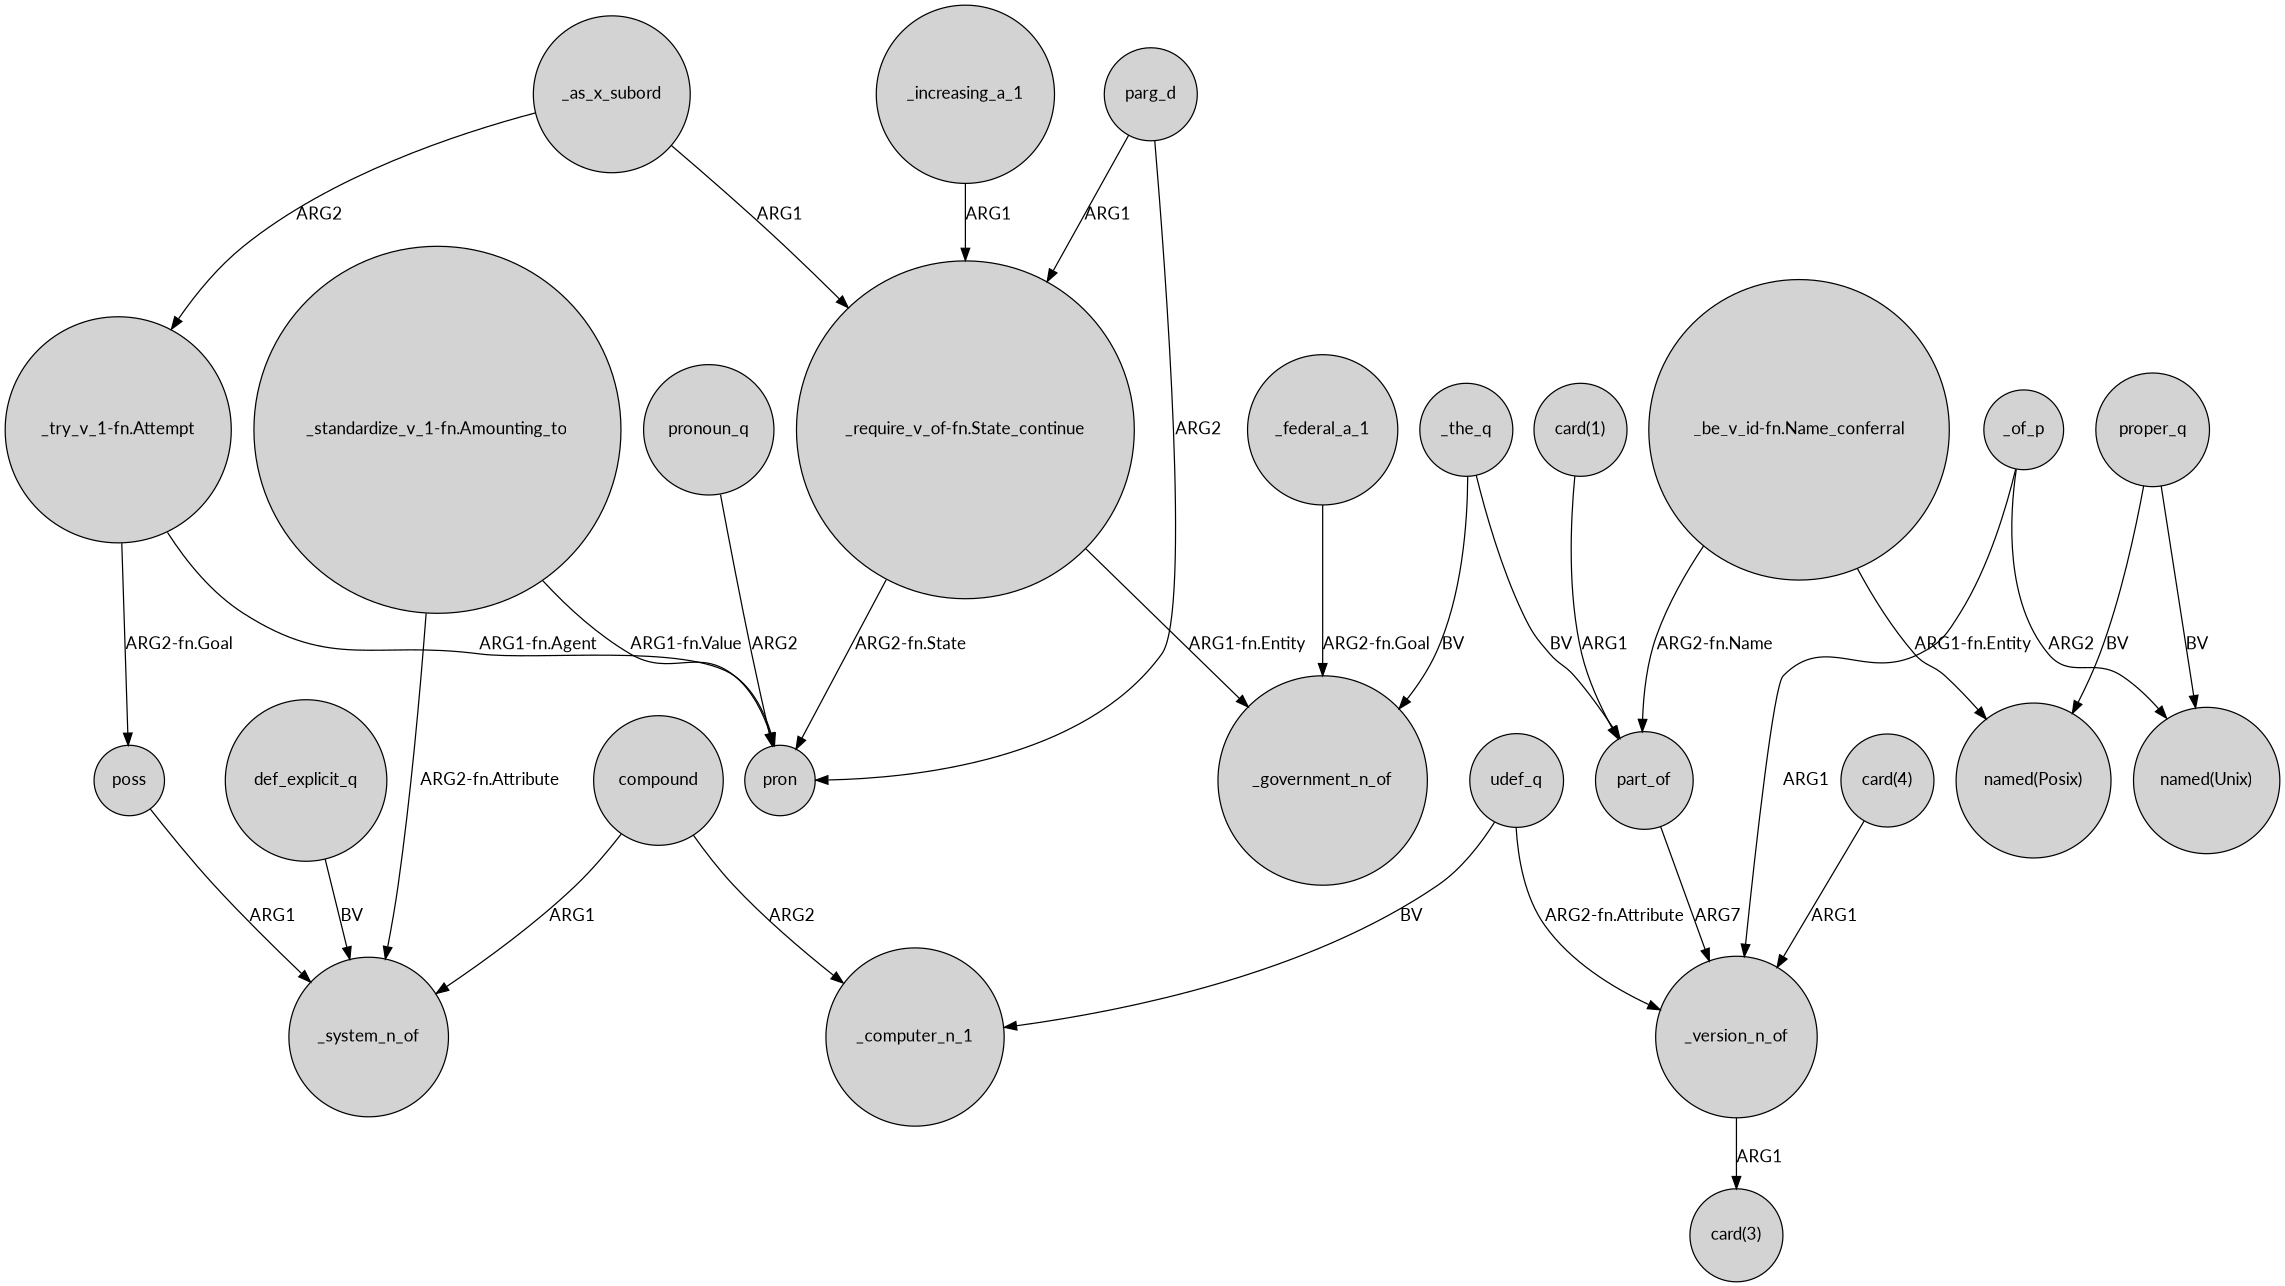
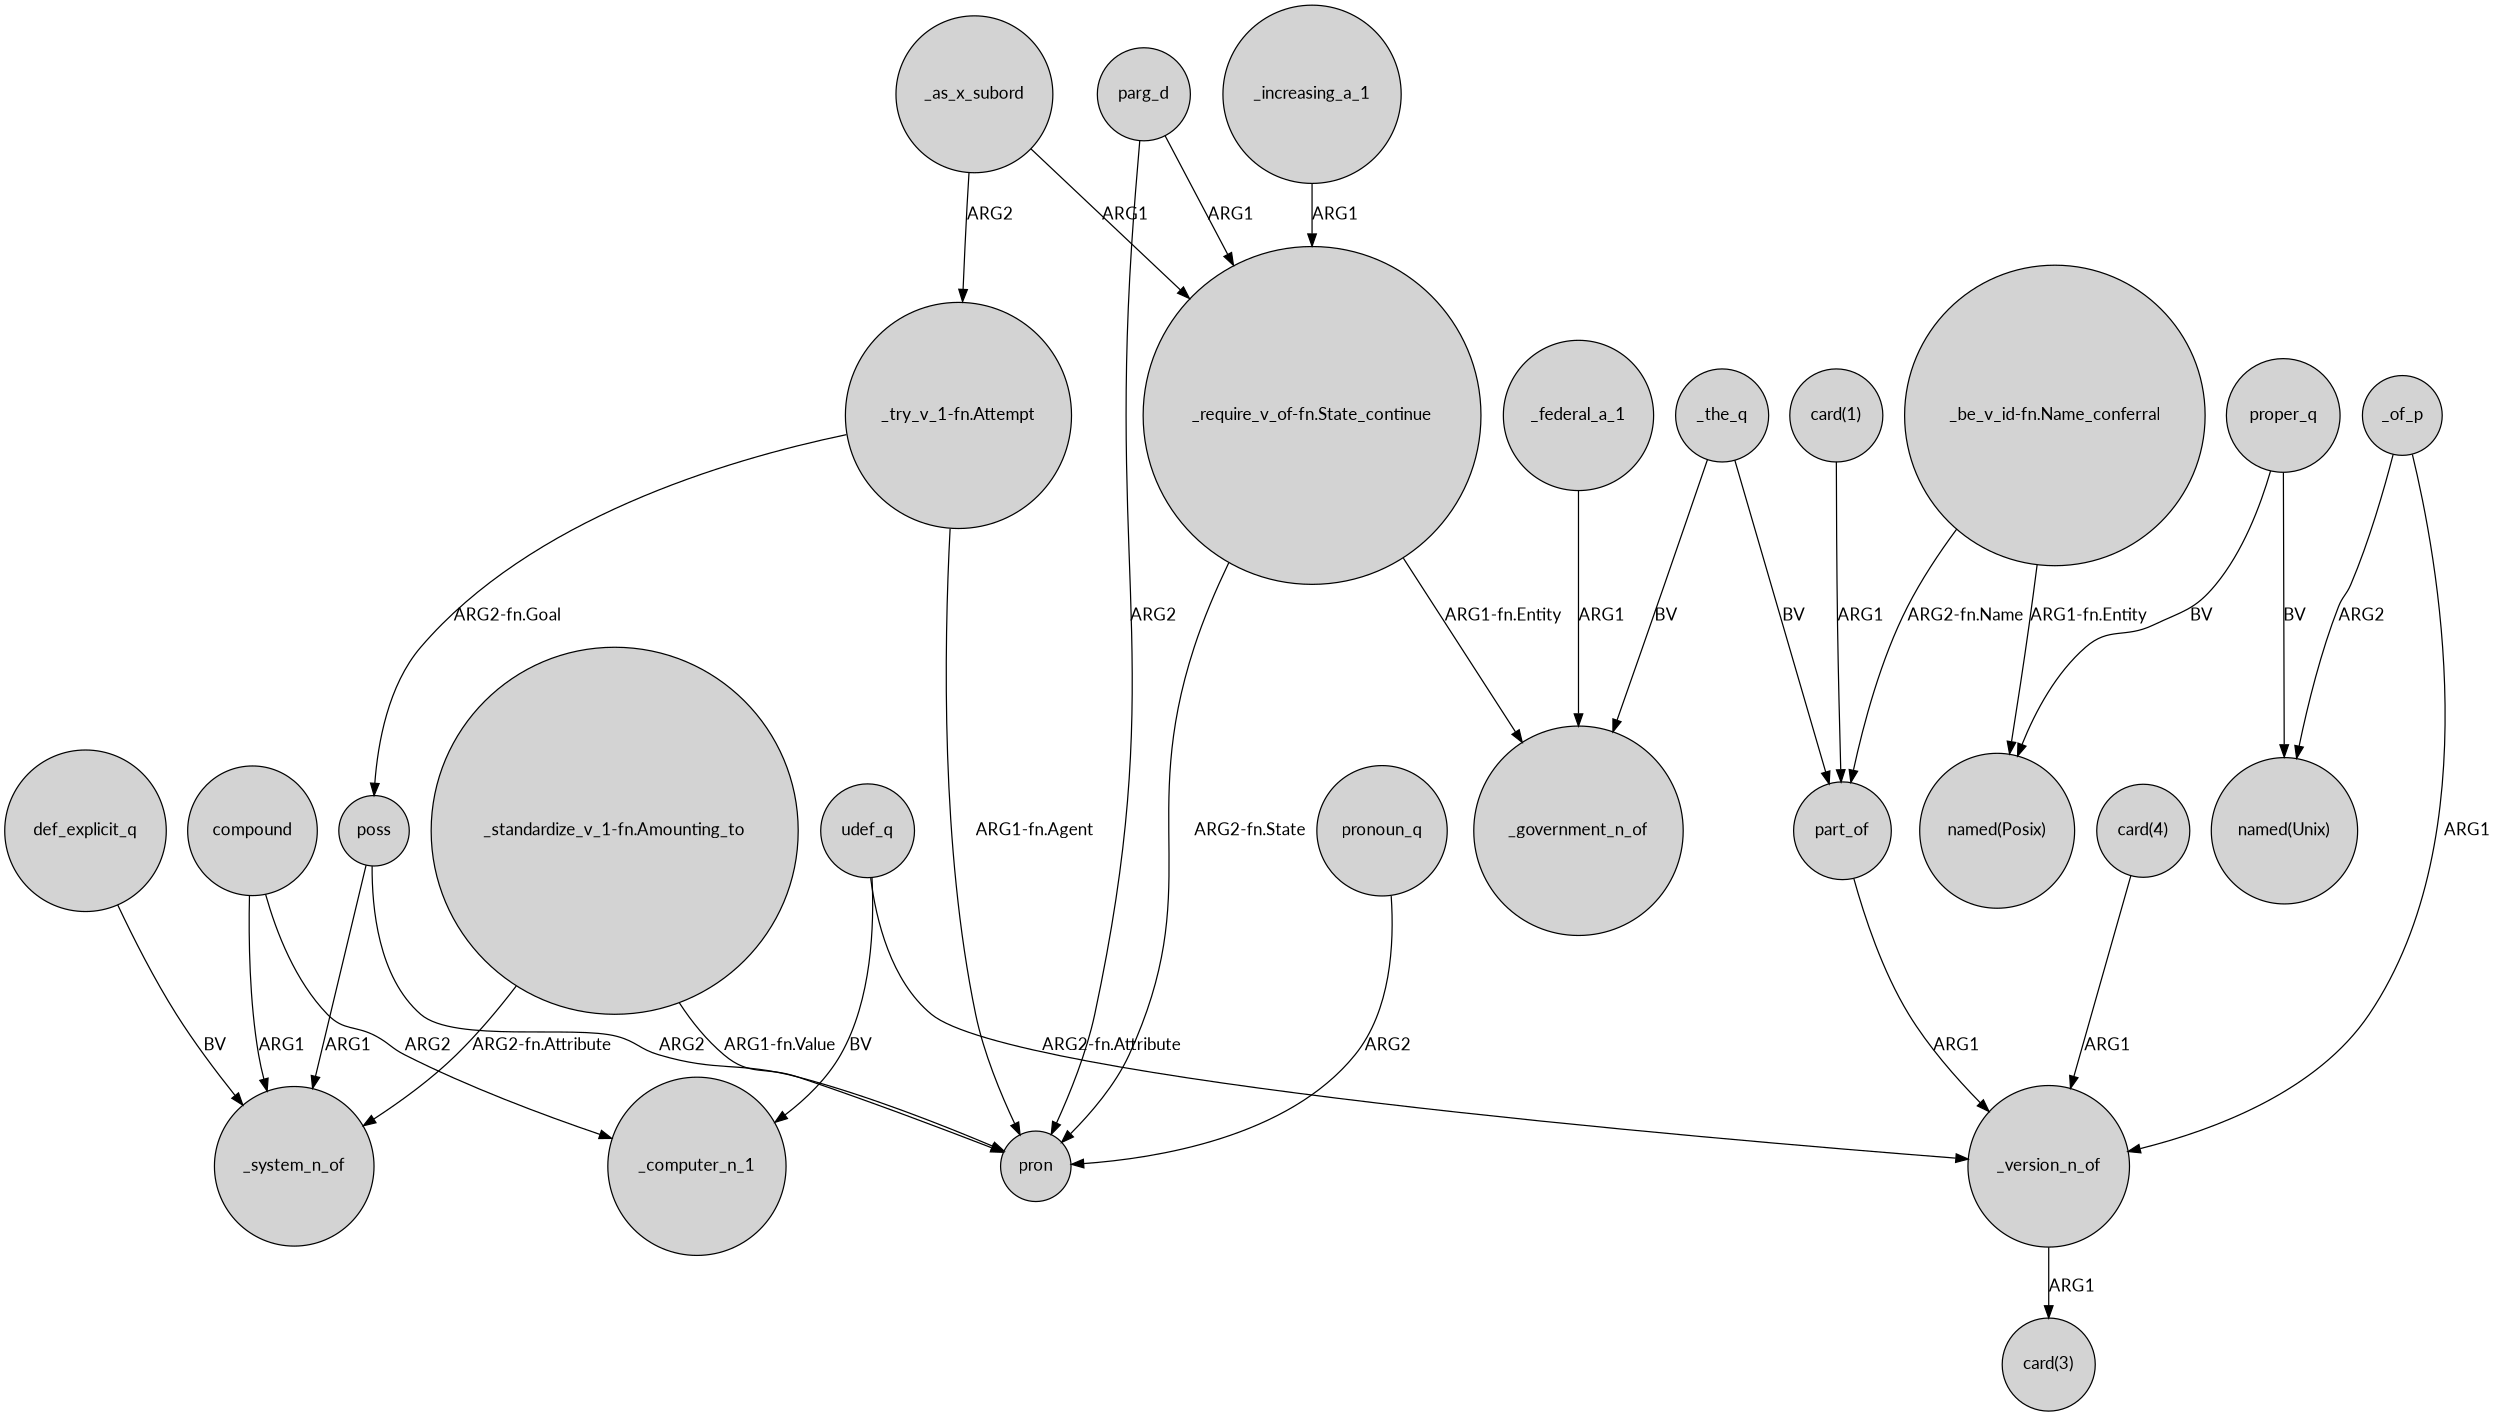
  digraph {
    fontname=Lato
    node [fontname=Lato shape=circle style=filled]
    edge [fontname=Lato]
    compound
    _system_n_of
    _computer_n_1
    "_try_v_1-fn.Attempt"
    pron
    poss
    "_standardize_v_1-fn.Amounting_to"
    udef_q
    _version_n_of
    part_of
    "card(3)"
    _of_p
    "named(Unix)"
    "_require_v_of-fn.State_continue"
    _government_n_of
    parg_d
    _as_x_subord
    "card(1)"
    "card(4)"
    pronoun_q
    "_be_v_id-fn.Name_conferral"
    "named(Posix)"
    _federal_a_1
    proper_q
    _the_q
    def_explicit_q
    _increasing_a_1
    compound -> _system_n_of [label=ARG1]
    compound -> _computer_n_1 [label=ARG2]
    "_try_v_1-fn.Attempt" -> pron [label="ARG1-fn.Agent"]
    "_try_v_1-fn.Attempt" -> poss [label="ARG2-fn.Goal"]
    poss -> _system_n_of [label=ARG1]
+   poss -> pron [label=ARG2]
    "_standardize_v_1-fn.Amounting_to" -> _system_n_of [label="ARG2-fn.Attribute"]
    "_standardize_v_1-fn.Amounting_to" -> pron [label="ARG1-fn.Value"]
    udef_q -> _computer_n_1 [label=BV]
    udef_q -> _version_n_of [label="ARG2-fn.Attribute"]
    _version_n_of -> "card(3)" [label=ARG1]
-   part_of -> _version_n_of [label=ARG7]
+   part_of -> _version_n_of [label=ARG1]
    _of_p -> _version_n_of [label=ARG1]
    _of_p -> "named(Unix)" [label=ARG2]
    "_require_v_of-fn.State_continue" -> pron [label="ARG2-fn.State"]
    "_require_v_of-fn.State_continue" -> _government_n_of [label="ARG1-fn.Entity"]
    parg_d -> pron [label=ARG2]
    parg_d -> "_require_v_of-fn.State_continue" [label=ARG1]
    _as_x_subord -> "_try_v_1-fn.Attempt" [label=ARG2]
    _as_x_subord -> "_require_v_of-fn.State_continue" [label=ARG1]
    "card(1)" -> part_of [label=ARG1]
    "card(4)" -> _version_n_of [label=ARG1]
    pronoun_q -> pron [label=ARG2]
    "_be_v_id-fn.Name_conferral" -> part_of [label="ARG2-fn.Name"]
    "_be_v_id-fn.Name_conferral" -> "named(Posix)" [label="ARG1-fn.Entity"]
-   _federal_a_1 -> _government_n_of [label="ARG2-fn.Goal"]
+   _federal_a_1 -> _government_n_of [label=ARG1]
    proper_q -> "named(Unix)" [label=BV]
    proper_q -> "named(Posix)" [label=BV]
    _the_q -> part_of [label=BV]
    _the_q -> _government_n_of [label=BV]
    def_explicit_q -> _system_n_of [label=BV]
    _increasing_a_1 -> "_require_v_of-fn.State_continue" [label=ARG1]
  }
